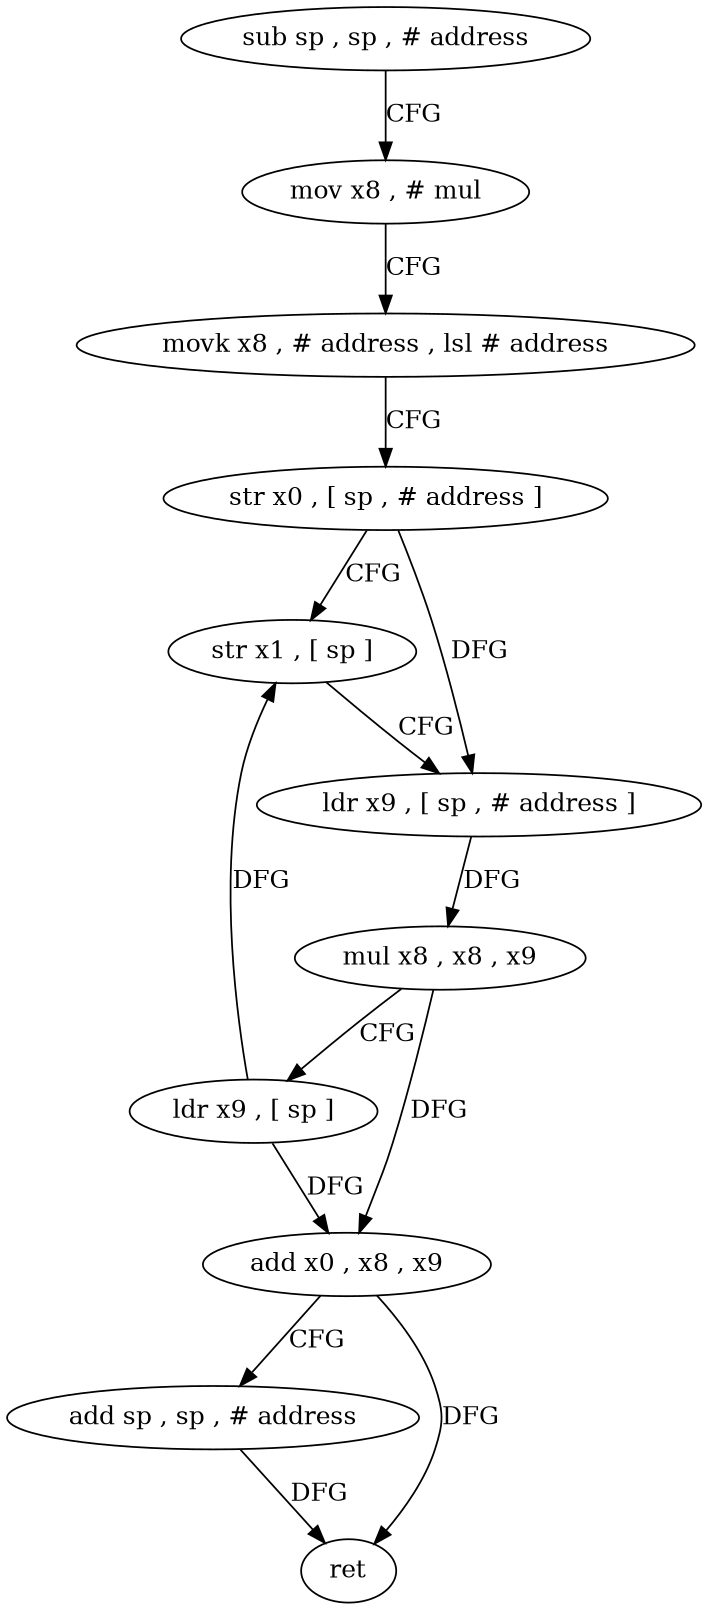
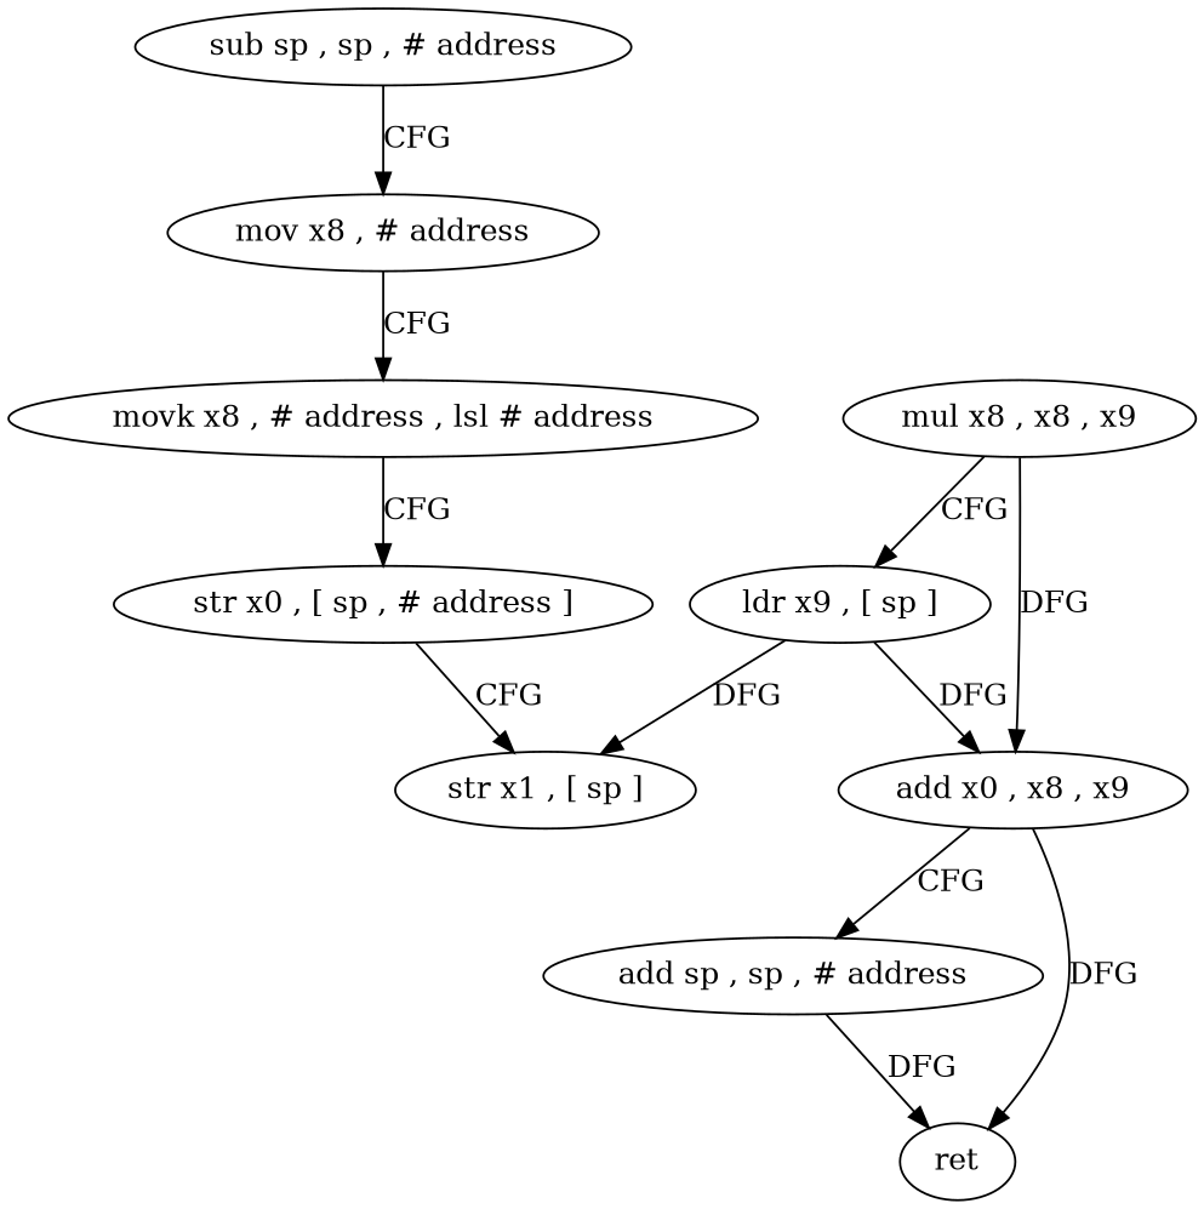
  digraph {
    n1 [label="sub sp , sp , # address"]
-   n2 [label="mov x8 , # mul"]
+   n2 [label="mov x8 , # address"]
    n3 [label="movk x8 , # address , lsl # address"]
    n4 [label="str x0 , [ sp , # address ]"]
    n5 [label="str x1 , [ sp ]"]
-   n6 [label="ldr x9 , [ sp , # address ]"]
    n7 [label="mul x8 , x8 , x9"]
    n8 [label="ldr x9 , [ sp ]"]
    n9 [label="add x0 , x8 , x9"]
    n10 [label="add sp , sp , # address"]
    n11 [label=ret]
    n1 -> n2 [label=CFG]
    n2 -> n3 [label=CFG]
    n3 -> n4 [label=CFG]
    n4 -> n5 [label=CFG]
-   n4 -> n6 [label=DFG]
-   n5 -> n6 [label=CFG]
-   n6 -> n7 [label=DFG]
    n7 -> n8 [label=CFG]
    n7 -> n9 [label=DFG]
    n8 -> n5 [label=DFG]
    n8 -> n9 [label=DFG]
    n9 -> n10 [label=CFG]
    n9 -> n11 [label=DFG]
    n10 -> n11 [label=DFG]
  }
